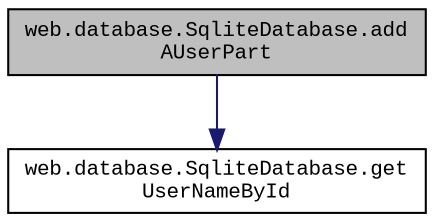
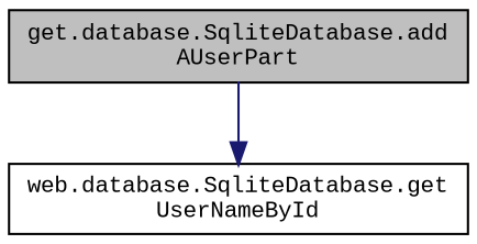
  digraph {
    rankdir=TB
    fontname="Liberation Mono"
    node [color=black fontname="Liberation Mono" fontsize=10 shape=record style=filled]
-   n1 [fillcolor=grey75 fontcolor=black height=0.2 label="web.database.SqliteDatabase.add\lAUserPart" width=0.4]
+   n1 [fillcolor=grey75 fontcolor=black height=0.2 label="get.database.SqliteDatabase.add\lAUserPart" width=0.4]
    n2 [fillcolor=white height=0.2 label="web.database.SqliteDatabase.get\lUserNameById" width=0.4]
    n1 -> n2 [color=midnightblue fontname="Liberation Mono" fontsize=10 labelfontname=Helvetica labelfontsize=10 style=solid]
  }
